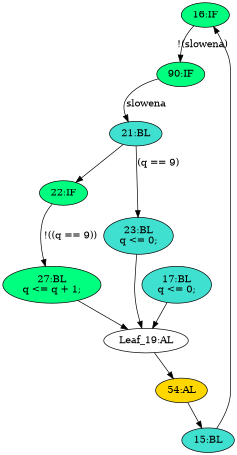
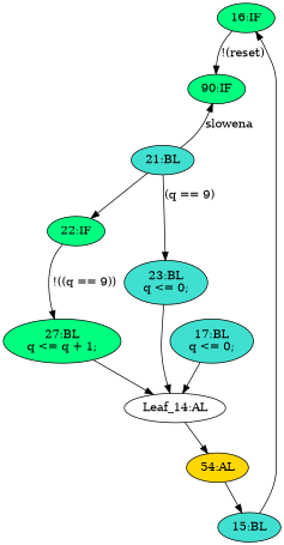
  strict digraph {
    node [fillcolor=springgreen statements="[]" style=filled typ=Block]
    edge [cond="[]" lineno=None]
    n1 [ast="<pyverilog.vparser.ast.IfStatement object at 0x7f1918b96750>" label="16:IF" typ=IfStatement]
    n2 [ast="<pyverilog.vparser.ast.IfStatement object at 0x7f1918be3e10>" label="90:IF" typ=IfStatement]
    n3 [ast="<pyverilog.vparser.ast.Block object at 0x7f1918eb5410>" fillcolor=turquoise label="17:BL\nq <= 0;" statements="[<pyverilog.vparser.ast.NonblockingSubstitution object at 0x7f1918b96bd0>]"]
-   n4 [def_var="['q']" label="Leaf_19:AL" fillcolor="" statements="" style="" typ=""]
+   n4 [def_var="['q']" label="Leaf_14:AL" fillcolor="" statements="" style="" typ=""]
    n5 [ast="<pyverilog.vparser.ast.Block object at 0x7f1918be3610>" fillcolor=turquoise label="21:BL"]
    n6 [ast="<pyverilog.vparser.ast.Always object at 0x7f1918eb5790>" clk_sens=True fillcolor=gold label="54:AL" sens="['clk', 'reset']" typ=Always use_var="['reset', 'q', 'slowena']"]
    n7 [ast="<pyverilog.vparser.ast.IfStatement object at 0x7f1918bf1150>" label="22:IF" typ=IfStatement]
    n8 [ast="<pyverilog.vparser.ast.Block object at 0x7f1918b8e290>" fillcolor=turquoise label="23:BL\nq <= 0;" statements="[<pyverilog.vparser.ast.NonblockingSubstitution object at 0x7f1918bf1550>]"]
    n9 [ast="<pyverilog.vparser.ast.Block object at 0x7f1918bf1390>" label="27:BL\nq <= q + 1;" statements="[<pyverilog.vparser.ast.NonblockingSubstitution object at 0x7f1918bfdc50>]"]
    n10 [ast="<pyverilog.vparser.ast.Block object at 0x7f1918eb50d0>" fillcolor=turquoise label="15:BL"]
-   n1 -> n2 [cond="['reset']" label="!(slowena)" lineno=16]
-   n2 -> n5 [cond="['slowena']" label=slowena lineno=20]
+   n1 -> n2 [cond="['reset']" label="!(reset)" lineno=16]
+   n5 -> n2 [cond="['slowena']" label=slowena lineno=20]
    n3 -> n4
    n4 -> n6 [cond="" lineno=""]
    n5 -> n7
    n5 -> n8 [cond="['q']" label="(q == 9)" lineno=22]
    n6 -> n10
    n7 -> n9 [cond="['q']" label="!((q == 9))" lineno=22]
    n8 -> n4
    n9 -> n4
    n10 -> n1
  }
